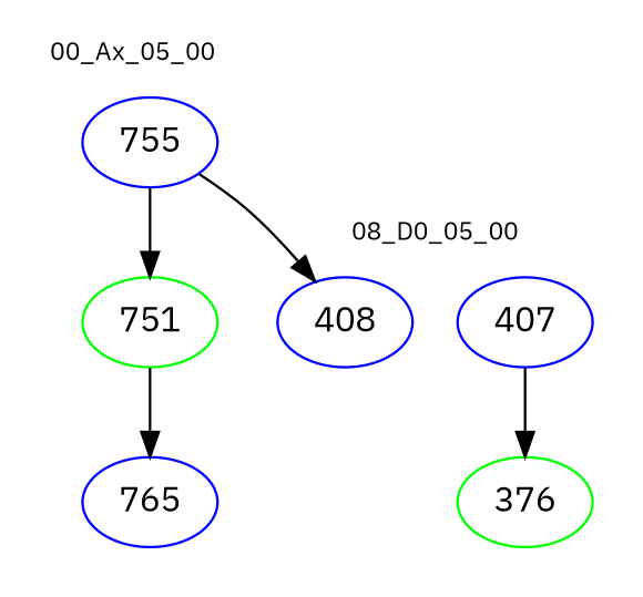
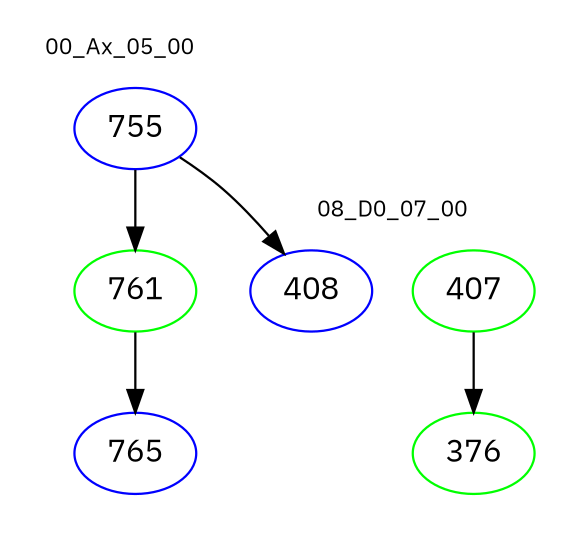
  digraph {
    fontname="IBM Plex Sans"
    node [color=blue fontname="IBM Plex Sans"]
    edge [color=black fontname="IBM Plex Sans"]
    n1 [label=755]
-   n2 [color=green label=751]
+   n2 [color=green label=761]
    n3 [label=765]
-   n4 [label=407]
+   n4 [color=green label=407]
    n5 [color=green label=376]
    n6 [label=408]
    subgraph cluster_1 {
      color=white
      fontsize=10
      label="00_Ax_05_00"
      n1
      n2
      n3
    }
    subgraph cluster_2 {
      color=white
      fontsize=10
-     label="08_D0_05_00"
+     label="08_D0_07_00"
      n4
      n5
      n6
    }
    n1 -> n2
    n1 -> n6
    n2 -> n3
    n4 -> n5
  }
